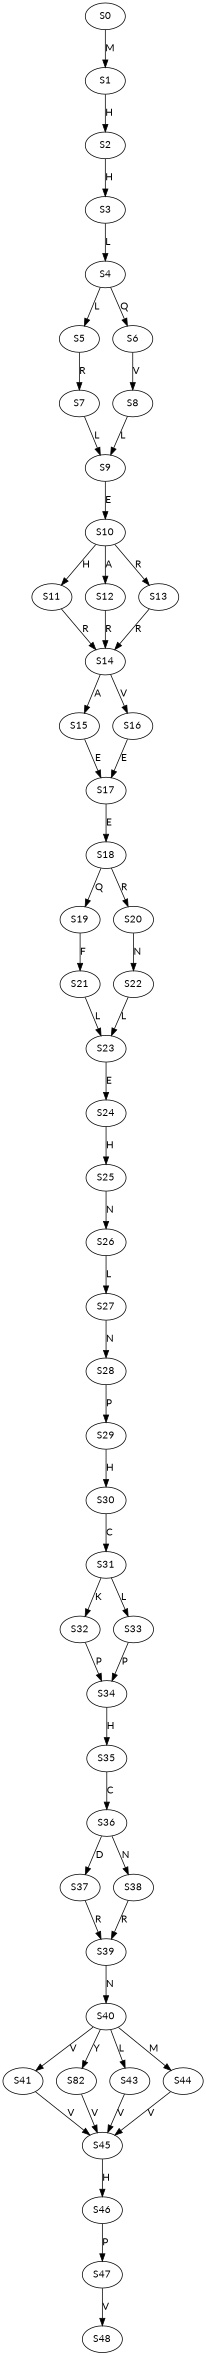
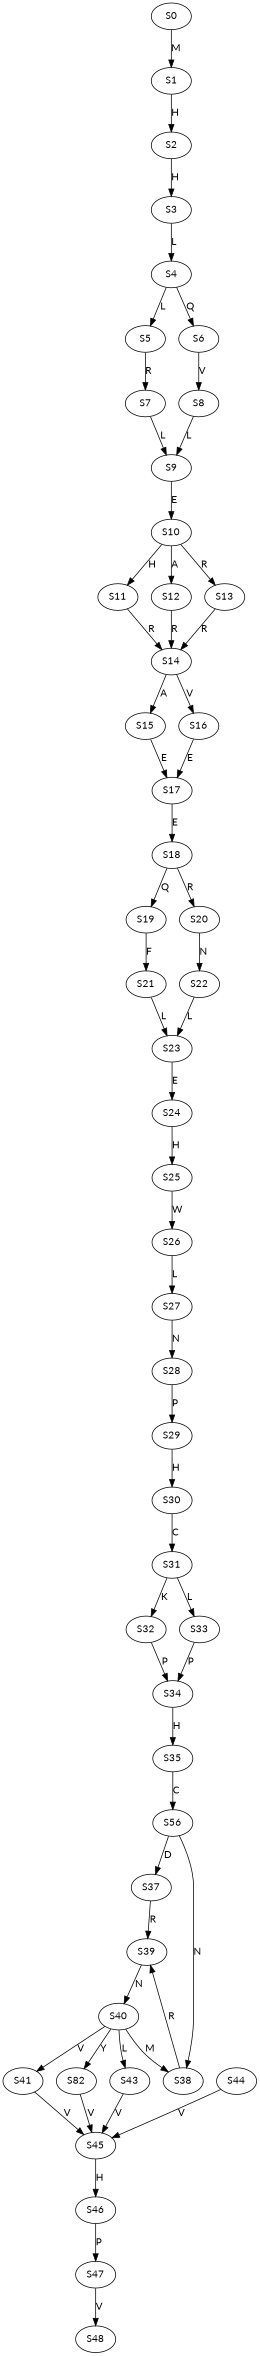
  strict digraph {
    fontname=Lato
    node [fontname=Lato]
    edge [fontname=Lato]
    S0
    S1
    S2
    S3
    S4
    S5
    S6
    S7
    S8
    S9
    S10
    S11
    S12
    S13
    S14
    S15
    S16
    S17
    S18
    S19
    S20
    S21
    S22
    S23
    S24
    S25
    S26
    S27
    S28
    S29
    S30
    S31
    S32
    S33
    S34
    S35
-   S36
+   S36 [label=S56]
    S37
    S38
    S39
    S40
    S41
    n43 [label=S82]
    S43
    S44
    S45
    S46
    S47
    S48
    S0 -> S1 [label=M]
    S1 -> S2 [label=H]
    S2 -> S3 [label=H]
    S3 -> S4 [label=L]
    S4 -> S5 [label=L]
    S4 -> S6 [label=Q]
    S5 -> S7 [label=R]
    S6 -> S8 [label=V]
    S7 -> S9 [label=L]
    S8 -> S9 [label=L]
    S9 -> S10 [label=E]
    S10 -> S11 [label=H]
    S10 -> S12 [label=A]
    S10 -> S13 [label=R]
    S11 -> S14 [label=R]
    S12 -> S14 [label=R]
    S13 -> S14 [label=R]
    S14 -> S15 [label=A]
    S14 -> S16 [label=V]
    S15 -> S17 [label=E]
    S16 -> S17 [label=E]
    S17 -> S18 [label=E]
    S18 -> S19 [label=Q]
    S18 -> S20 [label=R]
    S19 -> S21 [label=F]
    S20 -> S22 [label=N]
    S21 -> S23 [label=L]
    S22 -> S23 [label=L]
    S23 -> S24 [label=E]
    S24 -> S25 [label=H]
-   S25 -> S26 [label=N]
+   S25 -> S26 [label=W]
    S26 -> S27 [label=L]
    S27 -> S28 [label=N]
    S28 -> S29 [label=P]
    S29 -> S30 [label=H]
    S30 -> S31 [label=C]
    S31 -> S32 [label=K]
    S31 -> S33 [label=L]
    S32 -> S34 [label=P]
    S33 -> S34 [label=P]
    S34 -> S35 [label=H]
    S35 -> S36 [label=C]
    S36 -> S37 [label=D]
    S36 -> S38 [label=N]
    S37 -> S39 [label=R]
    S38 -> S39 [label=R]
    S39 -> S40 [label=N]
    S40 -> S41 [label=V]
    S40 -> n43 [label=Y]
    S40 -> S43 [label=L]
-   S40 -> S44 [label=M]
+   S40 -> S38 [label=M]
    S41 -> S45 [label=V]
    n43 -> S45 [label=V]
    S43 -> S45 [label=V]
    S44 -> S45 [label=V]
    S45 -> S46 [label=H]
    S46 -> S47 [label=P]
    S47 -> S48 [label=V]
  }
